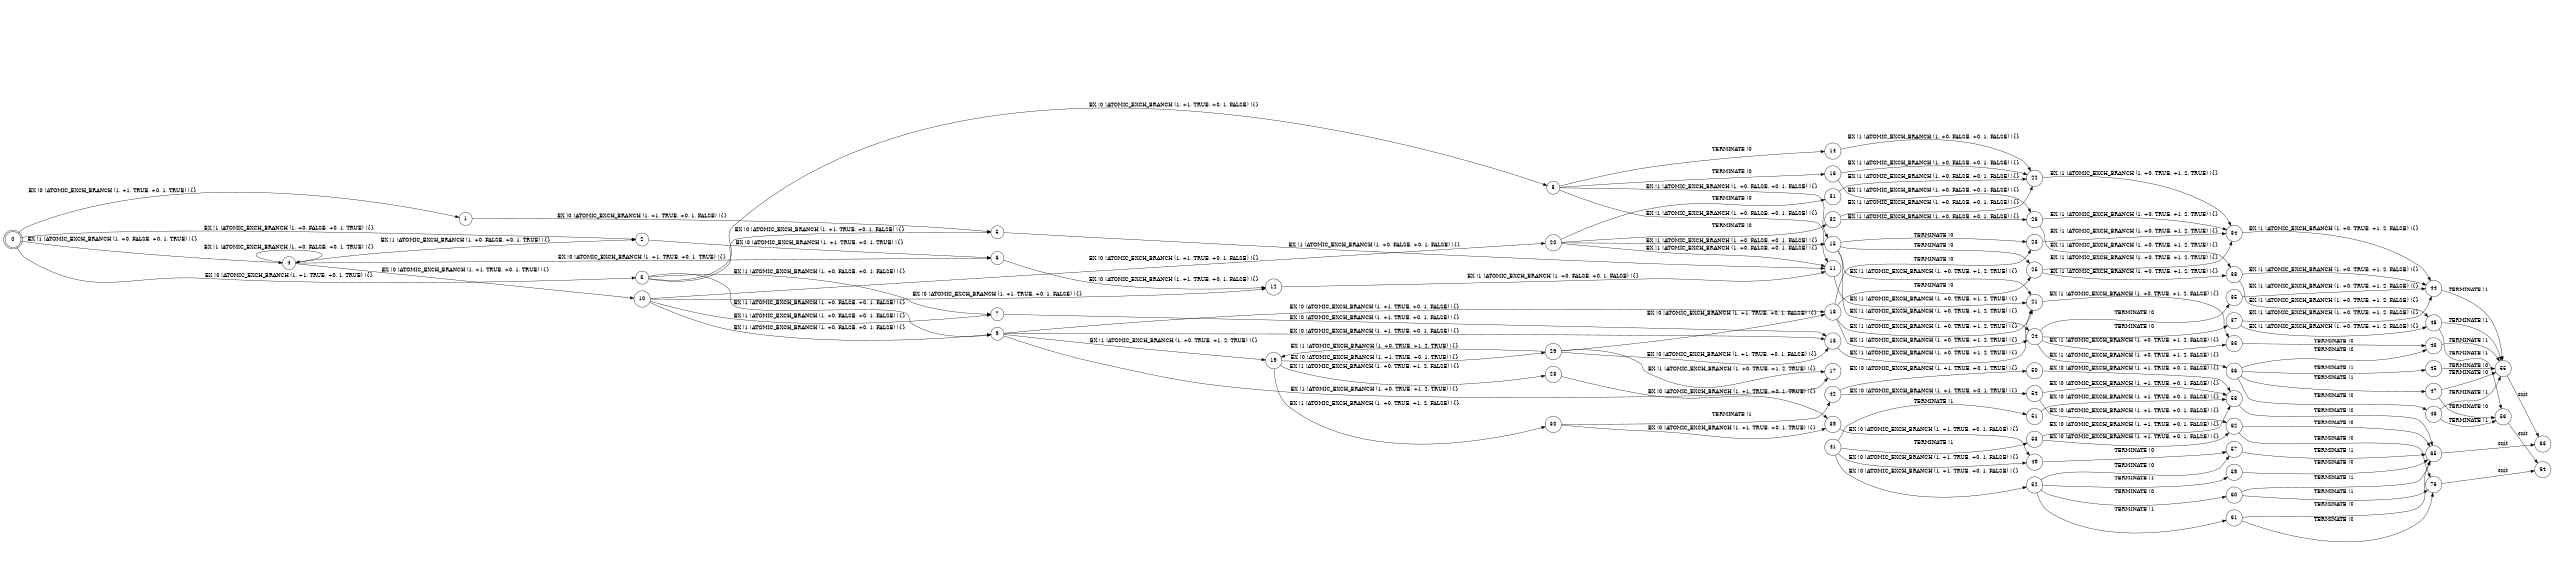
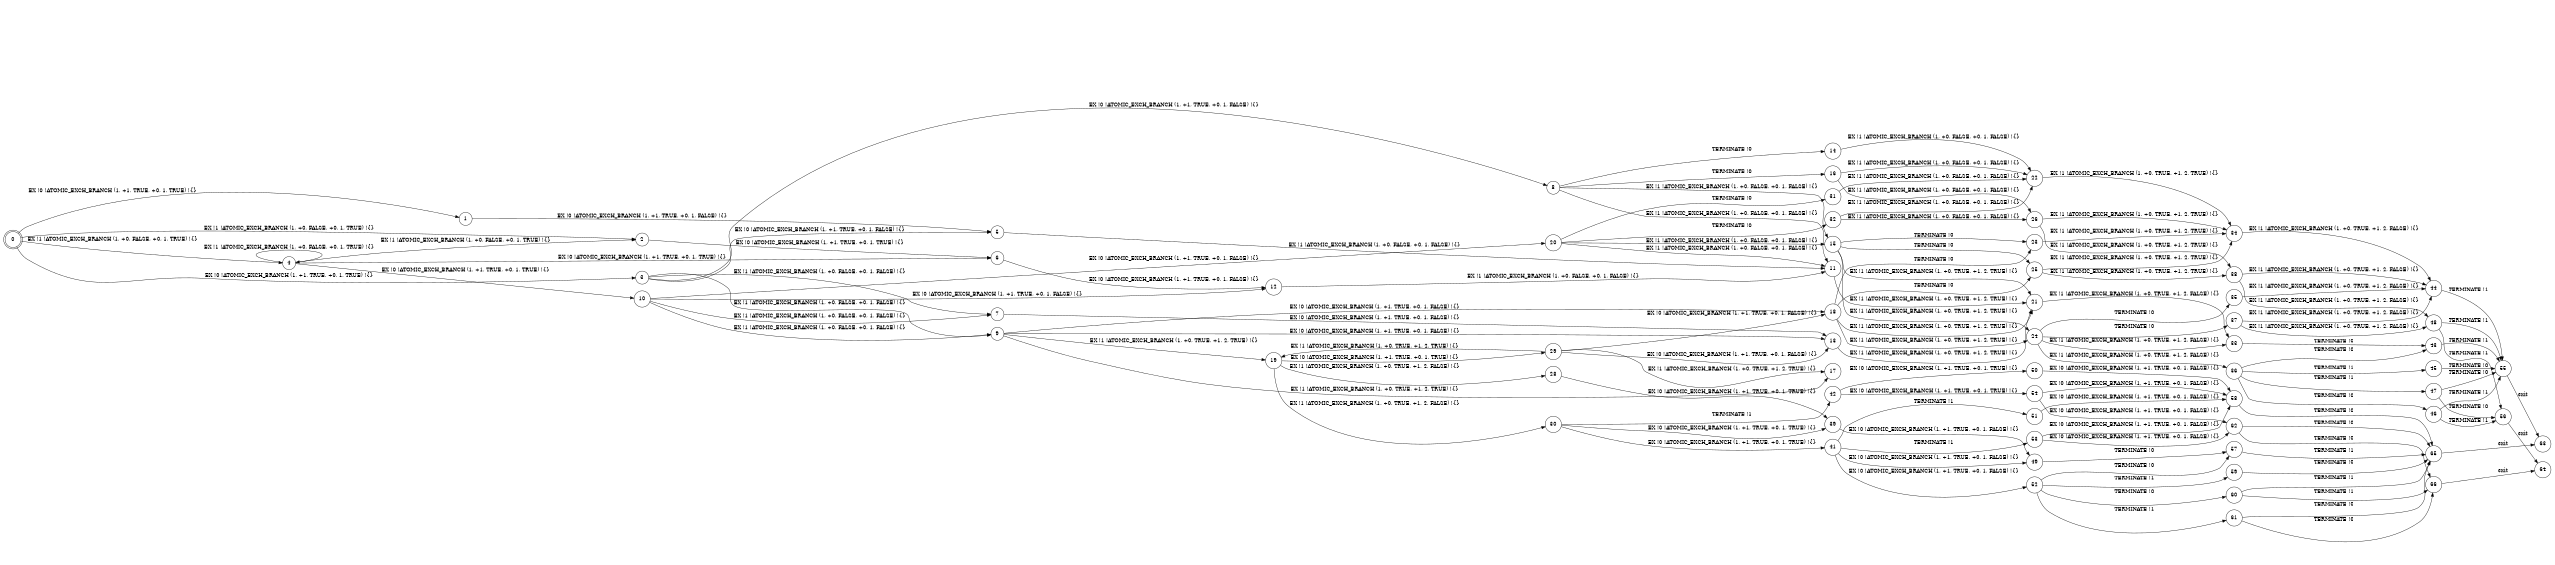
  digraph {
    rankdir=LR
    node [shape=circle]
    0 [peripheries=2]
    1
    2
    3
    4
    5
    6
    7
    8
    9
    10
    11
    12
    13
    14
    15
    16
    17
    18
    19
    20
    21
    22
    23
    24
    25
    26
    28
    29
    30
    31
    32
    33
    34
    35
    36
    37
    38
    39
    41
    42
    43
    44
    45
    46
    47
    48
    49
    51
    52
    53
    50
    54
    55
    56
    57
    58
    59
    60
    61
    62
    63
    64
    65
-   66 [label=76]
+   66
    0 -> 1 [label="EX !0 !ATOMIC_EXCH_BRANCH (1, +1, TRUE, +0, 1, TRUE) !{}"]
    0 -> 2 [label="EX !1 !ATOMIC_EXCH_BRANCH (1, +0, FALSE, +0, 1, TRUE) !{}"]
    0 -> 3 [label="EX !0 !ATOMIC_EXCH_BRANCH (1, +1, TRUE, +0, 1, TRUE) !{}"]
    0 -> 4 [label="EX !1 !ATOMIC_EXCH_BRANCH (1, +0, FALSE, +0, 1, TRUE) !{}"]
    1 -> 5 [label="EX !0 !ATOMIC_EXCH_BRANCH (1, +1, TRUE, +0, 1, FALSE) !{}"]
    2 -> 6 [label="EX !0 !ATOMIC_EXCH_BRANCH (1, +1, TRUE, +0, 1, TRUE) !{}"]
    3 -> 5 [label="EX !0 !ATOMIC_EXCH_BRANCH (1, +1, TRUE, +0, 1, FALSE) !{}"]
    3 -> 7 [label="EX !1 !ATOMIC_EXCH_BRANCH (1, +0, FALSE, +0, 1, FALSE) !{}"]
    3 -> 8 [label="EX !0 !ATOMIC_EXCH_BRANCH (1, +1, TRUE, +0, 1, FALSE) !{}"]
    3 -> 9 [label="EX !1 !ATOMIC_EXCH_BRANCH (1, +0, FALSE, +0, 1, FALSE) !{}"]
    4 -> 2 [label="EX !1 !ATOMIC_EXCH_BRANCH (1, +0, FALSE, +0, 1, TRUE) !{}"]
    4 -> 4 [label="EX !1 !ATOMIC_EXCH_BRANCH (1, +0, FALSE, +0, 1, TRUE) !{}"]
    4 -> 6 [label="EX !0 !ATOMIC_EXCH_BRANCH (1, +1, TRUE, +0, 1, TRUE) !{}"]
    4 -> 10 [label="EX !0 !ATOMIC_EXCH_BRANCH (1, +1, TRUE, +0, 1, TRUE) !{}"]
    5 -> 11 [label="EX !1 !ATOMIC_EXCH_BRANCH (1, +0, FALSE, +0, 1, FALSE) !{}"]
    6 -> 12 [label="EX !0 !ATOMIC_EXCH_BRANCH (1, +1, TRUE, +0, 1, FALSE) !{}"]
    7 -> 13 [label="EX !0 !ATOMIC_EXCH_BRANCH (1, +1, TRUE, +0, 1, FALSE) !{}"]
    8 -> 11 [label="EX !1 !ATOMIC_EXCH_BRANCH (1, +0, FALSE, +0, 1, FALSE) !{}"]
    8 -> 14 [label="TERMINATE !0"]
    8 -> 15 [label="EX !1 !ATOMIC_EXCH_BRANCH (1, +0, FALSE, +0, 1, FALSE) !{}"]
    8 -> 16 [label="TERMINATE !0"]
    9 -> 13 [label="EX !0 !ATOMIC_EXCH_BRANCH (1, +1, TRUE, +0, 1, FALSE) !{}"]
    9 -> 17 [label="EX !1 !ATOMIC_EXCH_BRANCH (1, +0, TRUE, +1, 2, TRUE) !{}"]
    9 -> 18 [label="EX !0 !ATOMIC_EXCH_BRANCH (1, +1, TRUE, +0, 1, FALSE) !{}"]
    9 -> 19 [label="EX !1 !ATOMIC_EXCH_BRANCH (1, +0, TRUE, +1, 2, TRUE) !{}"]
    10 -> 7 [label="EX !1 !ATOMIC_EXCH_BRANCH (1, +0, FALSE, +0, 1, FALSE) !{}"]
    10 -> 9 [label="EX !1 !ATOMIC_EXCH_BRANCH (1, +0, FALSE, +0, 1, FALSE) !{}"]
    10 -> 12 [label="EX !0 !ATOMIC_EXCH_BRANCH (1, +1, TRUE, +0, 1, FALSE) !{}"]
    10 -> 20 [label="EX !0 !ATOMIC_EXCH_BRANCH (1, +1, TRUE, +0, 1, FALSE) !{}"]
    11 -> 21 [label="EX !1 !ATOMIC_EXCH_BRANCH (1, +0, TRUE, +1, 2, TRUE) !{}"]
    12 -> 11 [label="EX !1 !ATOMIC_EXCH_BRANCH (1, +0, FALSE, +0, 1, FALSE) !{}"]
    13 -> 21 [label="EX !1 !ATOMIC_EXCH_BRANCH (1, +0, TRUE, +1, 2, TRUE) !{}"]
    14 -> 22 [label="EX !1 !ATOMIC_EXCH_BRANCH (1, +0, FALSE, +0, 1, FALSE) !{}"]
    15 -> 21 [label="EX !1 !ATOMIC_EXCH_BRANCH (1, +0, TRUE, +1, 2, TRUE) !{}"]
    15 -> 23 [label="TERMINATE !0"]
    15 -> 24 [label="EX !1 !ATOMIC_EXCH_BRANCH (1, +0, TRUE, +1, 2, TRUE) !{}"]
    15 -> 25 [label="TERMINATE !0"]
    16 -> 22 [label="EX !1 !ATOMIC_EXCH_BRANCH (1, +0, FALSE, +0, 1, FALSE) !{}"]
    16 -> 26 [label="EX !1 !ATOMIC_EXCH_BRANCH (1, +0, FALSE, +0, 1, FALSE) !{}"]
    18 -> 21 [label="EX !1 !ATOMIC_EXCH_BRANCH (1, +0, TRUE, +1, 2, TRUE) !{}"]
    18 -> 23 [label="TERMINATE !0"]
    18 -> 24 [label="EX !1 !ATOMIC_EXCH_BRANCH (1, +0, TRUE, +1, 2, TRUE) !{}"]
    18 -> 25 [label="TERMINATE !0"]
    19 -> 28 [label="EX !1 !ATOMIC_EXCH_BRANCH (1, +0, TRUE, +1, 2, FALSE) !{}"]
    19 -> 29 [label="EX !0 !ATOMIC_EXCH_BRANCH (1, +1, TRUE, +0, 1, TRUE) !{}"]
    19 -> 30 [label="EX !1 !ATOMIC_EXCH_BRANCH (1, +0, TRUE, +1, 2, FALSE) !{}"]
    20 -> 11 [label="EX !1 !ATOMIC_EXCH_BRANCH (1, +0, FALSE, +0, 1, FALSE) !{}"]
    20 -> 15 [label="EX !1 !ATOMIC_EXCH_BRANCH (1, +0, FALSE, +0, 1, FALSE) !{}"]
    20 -> 31 [label="TERMINATE !0"]
    20 -> 32 [label="TERMINATE !0"]
    21 -> 33 [label="EX !1 !ATOMIC_EXCH_BRANCH (1, +0, TRUE, +1, 2, FALSE) !{}"]
    22 -> 34 [label="EX !1 !ATOMIC_EXCH_BRANCH (1, +0, TRUE, +1, 2, TRUE) !{}"]
    23 -> 34 [label="EX !1 !ATOMIC_EXCH_BRANCH (1, +0, TRUE, +1, 2, TRUE) !{}"]
    24 -> 33 [label="EX !1 !ATOMIC_EXCH_BRANCH (1, +0, TRUE, +1, 2, FALSE) !{}"]
    24 -> 35 [label="TERMINATE !0"]
    24 -> 36 [label="EX !1 !ATOMIC_EXCH_BRANCH (1, +0, TRUE, +1, 2, FALSE) !{}"]
    24 -> 37 [label="TERMINATE !0"]
    25 -> 34 [label="EX !1 !ATOMIC_EXCH_BRANCH (1, +0, TRUE, +1, 2, TRUE) !{}"]
    25 -> 38 [label="EX !1 !ATOMIC_EXCH_BRANCH (1, +0, TRUE, +1, 2, TRUE) !{}"]
    26 -> 34 [label="EX !1 !ATOMIC_EXCH_BRANCH (1, +0, TRUE, +1, 2, TRUE) !{}"]
    26 -> 38 [label="EX !1 !ATOMIC_EXCH_BRANCH (1, +0, TRUE, +1, 2, TRUE) !{}"]
    28 -> 39 [label="EX !0 !ATOMIC_EXCH_BRANCH (1, +1, TRUE, +0, 1, TRUE) !{}"]
    29 -> 13 [label="EX !0 !ATOMIC_EXCH_BRANCH (1, +1, TRUE, +0, 1, FALSE) !{}"]
    29 -> 17 [label="EX !1 !ATOMIC_EXCH_BRANCH (1, +0, TRUE, +1, 2, TRUE) !{}"]
    29 -> 18 [label="EX !0 !ATOMIC_EXCH_BRANCH (1, +1, TRUE, +0, 1, FALSE) !{}"]
    29 -> 19 [label="EX !1 !ATOMIC_EXCH_BRANCH (1, +0, TRUE, +1, 2, TRUE) !{}"]
    30 -> 39 [label="EX !0 !ATOMIC_EXCH_BRANCH (1, +1, TRUE, +0, 1, TRUE) !{}"]
+   30 -> 41 [label="EX !0 !ATOMIC_EXCH_BRANCH (1, +1, TRUE, +0, 1, TRUE) !{}"]
    30 -> 42 [label="TERMINATE !1"]
    31 -> 22 [label="EX !1 !ATOMIC_EXCH_BRANCH (1, +0, FALSE, +0, 1, FALSE) !{}"]
    32 -> 22 [label="EX !1 !ATOMIC_EXCH_BRANCH (1, +0, FALSE, +0, 1, FALSE) !{}"]
    32 -> 26 [label="EX !1 !ATOMIC_EXCH_BRANCH (1, +0, FALSE, +0, 1, FALSE) !{}"]
    33 -> 43 [label="TERMINATE !0"]
    34 -> 44 [label="EX !1 !ATOMIC_EXCH_BRANCH (1, +0, TRUE, +1, 2, FALSE) !{}"]
    35 -> 44 [label="EX !1 !ATOMIC_EXCH_BRANCH (1, +0, TRUE, +1, 2, FALSE) !{}"]
    36 -> 43 [label="TERMINATE !0"]
    36 -> 45 [label="TERMINATE !1"]
    36 -> 46 [label="TERMINATE !0"]
    36 -> 47 [label="TERMINATE !1"]
    37 -> 44 [label="EX !1 !ATOMIC_EXCH_BRANCH (1, +0, TRUE, +1, 2, FALSE) !{}"]
    37 -> 48 [label="EX !1 !ATOMIC_EXCH_BRANCH (1, +0, TRUE, +1, 2, FALSE) !{}"]
    38 -> 44 [label="EX !1 !ATOMIC_EXCH_BRANCH (1, +0, TRUE, +1, 2, FALSE) !{}"]
    38 -> 48 [label="EX !1 !ATOMIC_EXCH_BRANCH (1, +0, TRUE, +1, 2, FALSE) !{}"]
    39 -> 49 [label="EX !0 !ATOMIC_EXCH_BRANCH (1, +1, TRUE, +0, 1, FALSE) !{}"]
    41 -> 49 [label="EX !0 !ATOMIC_EXCH_BRANCH (1, +1, TRUE, +0, 1, FALSE) !{}"]
    41 -> 51 [label="TERMINATE !1"]
    41 -> 52 [label="EX !0 !ATOMIC_EXCH_BRANCH (1, +1, TRUE, +0, 1, FALSE) !{}"]
    41 -> 53 [label="TERMINATE !1"]
    42 -> 50 [label="EX !0 !ATOMIC_EXCH_BRANCH (1, +1, TRUE, +0, 1, TRUE) !{}"]
    42 -> 54 [label="EX !0 !ATOMIC_EXCH_BRANCH (1, +1, TRUE, +0, 1, TRUE) !{}"]
    43 -> 55 [label="TERMINATE !1"]
    44 -> 55 [label="TERMINATE !1"]
    45 -> 55 [label="TERMINATE !0"]
    46 -> 55 [label="TERMINATE !1"]
    46 -> 56 [label="TERMINATE !1"]
    47 -> 55 [label="TERMINATE !0"]
    47 -> 56 [label="TERMINATE !0"]
    48 -> 55 [label="TERMINATE !1"]
    48 -> 56 [label="TERMINATE !1"]
    49 -> 57 [label="TERMINATE !0"]
    51 -> 58 [label="EX !0 !ATOMIC_EXCH_BRANCH (1, +1, TRUE, +0, 1, FALSE) !{}"]
    52 -> 57 [label="TERMINATE !0"]
    52 -> 59 [label="TERMINATE !1"]
    52 -> 60 [label="TERMINATE !0"]
    52 -> 61 [label="TERMINATE !1"]
    53 -> 58 [label="EX !0 !ATOMIC_EXCH_BRANCH (1, +1, TRUE, +0, 1, FALSE) !{}"]
    53 -> 62 [label="EX !0 !ATOMIC_EXCH_BRANCH (1, +1, TRUE, +0, 1, FALSE) !{}"]
    50 -> 58 [label="EX !0 !ATOMIC_EXCH_BRANCH (1, +1, TRUE, +0, 1, FALSE) !{}"]
    54 -> 58 [label="EX !0 !ATOMIC_EXCH_BRANCH (1, +1, TRUE, +0, 1, FALSE) !{}"]
    54 -> 62 [label="EX !0 !ATOMIC_EXCH_BRANCH (1, +1, TRUE, +0, 1, FALSE) !{}"]
    55 -> 63 [label=exit]
    56 -> 64 [label=exit]
    57 -> 65 [label="TERMINATE !1"]
    58 -> 65 [label="TERMINATE !0"]
    59 -> 65 [label="TERMINATE !0"]
    60 -> 65 [label="TERMINATE !1"]
    60 -> 66 [label="TERMINATE !1"]
    61 -> 65 [label="TERMINATE !0"]
    61 -> 66 [label="TERMINATE !0"]
    62 -> 65 [label="TERMINATE !0"]
    62 -> 66 [label="TERMINATE !0"]
    65 -> 63 [label=exit]
    66 -> 64 [label=exit]
  }
